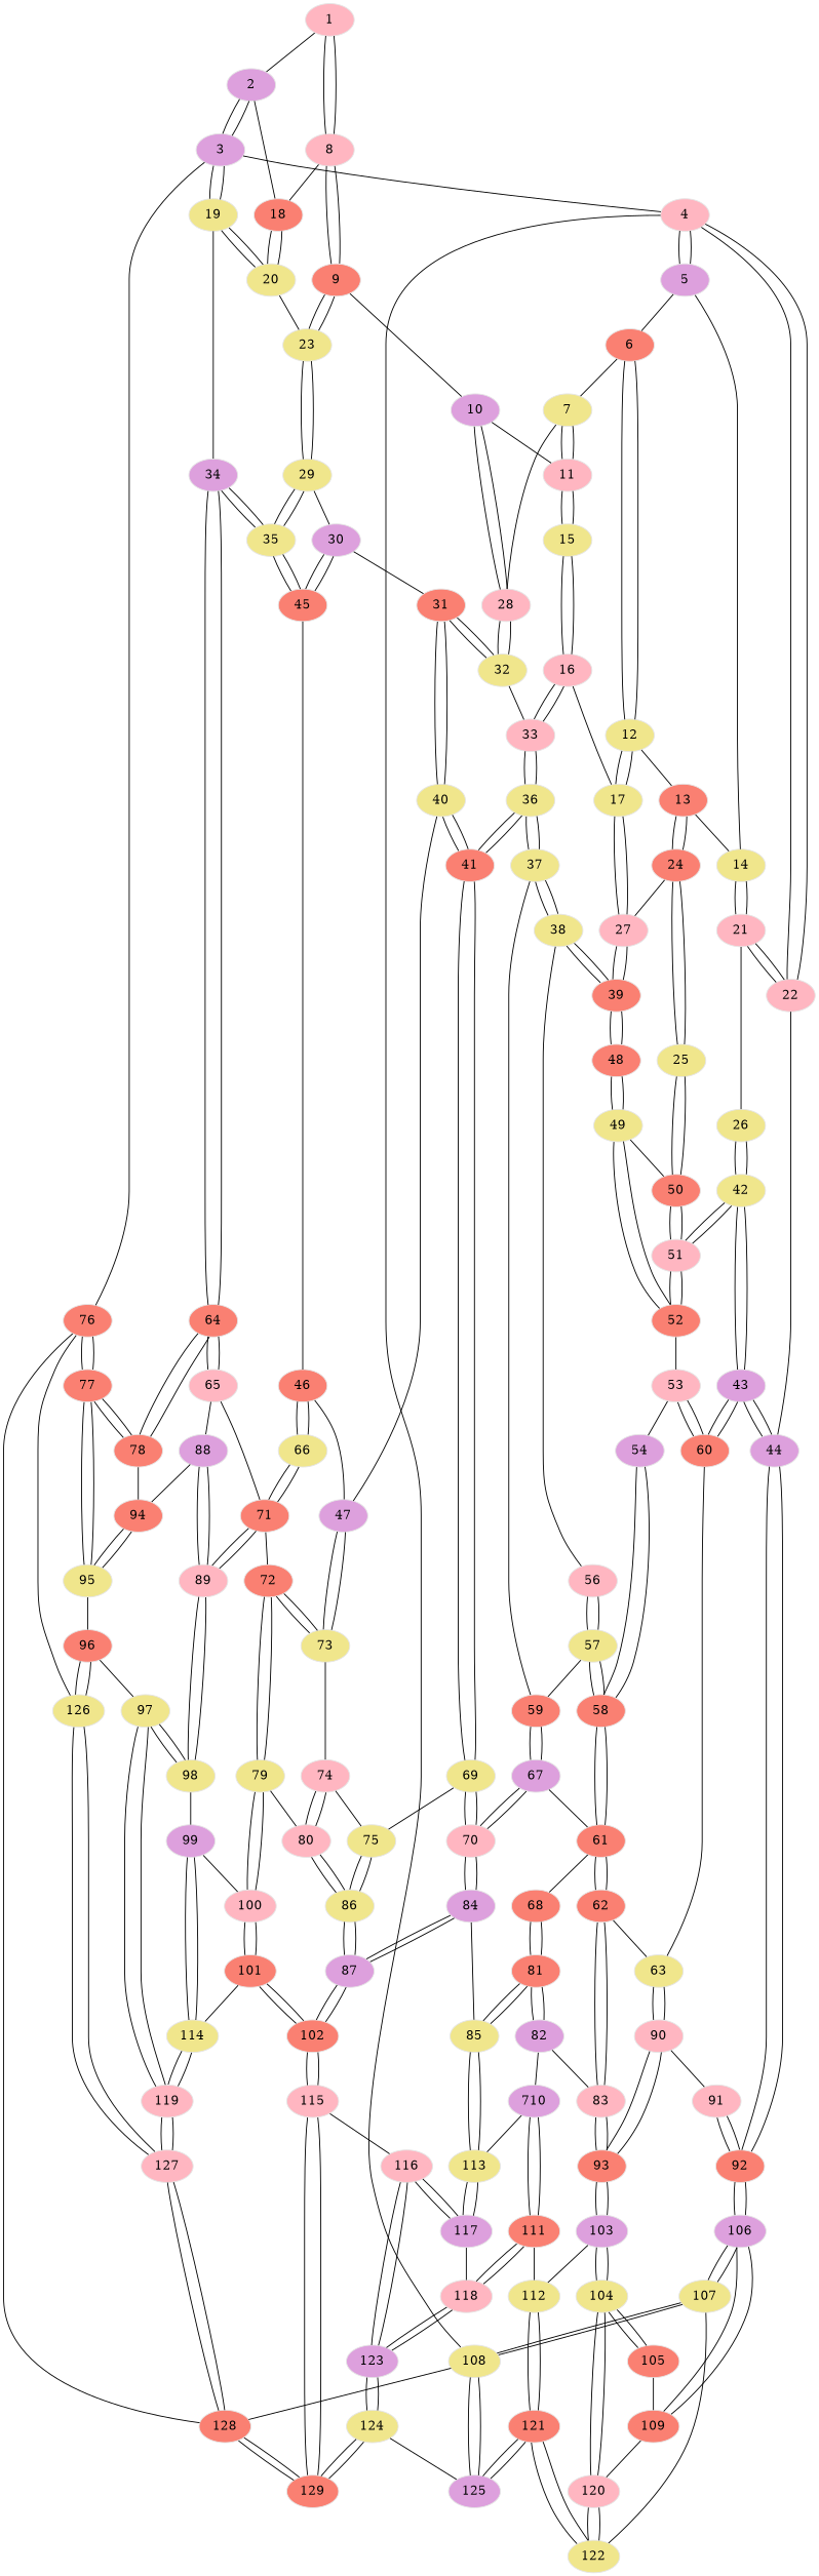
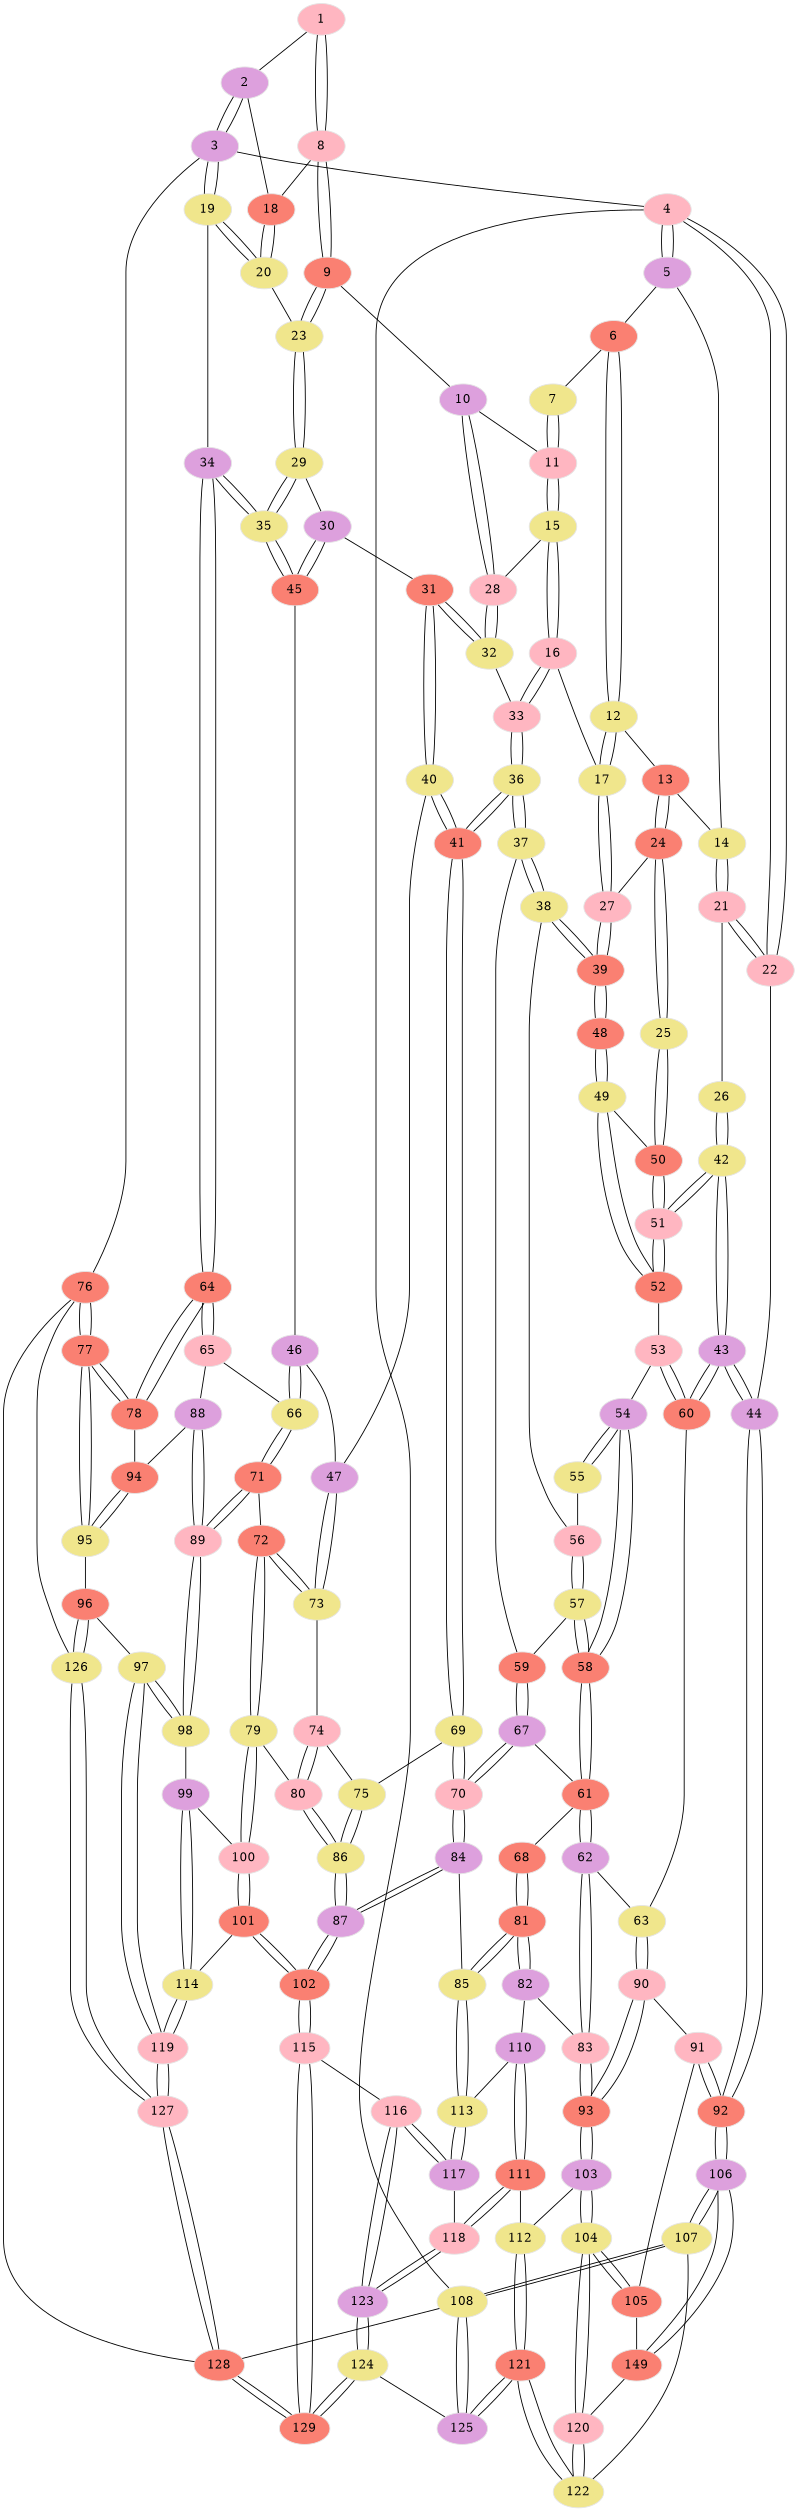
  graph {
    node [color=gray90 fillcolor=khaki style=filled]
    1 [fillcolor=lightpink]
    2 [fillcolor=plum]
    8 [fillcolor=lightpink]
    3 [fillcolor=plum]
    18 [fillcolor=salmon]
    9 [fillcolor=salmon]
    4 [fillcolor=lightpink]
    19
    76 [fillcolor=salmon]
    20
    5 [fillcolor=plum]
    22 [fillcolor=lightpink]
    108
    34 [fillcolor=plum]
    77 [fillcolor=salmon]
    126
    128 [fillcolor=salmon]
    6 [fillcolor=salmon]
    14
    44 [fillcolor=plum]
    125 [fillcolor=plum]
    7
    12
    21 [fillcolor=lightpink]
    11 [fillcolor=lightpink]
    13 [fillcolor=salmon]
    17
    15
    10 [fillcolor=plum]
    23
    28 [fillcolor=lightpink]
    29
    32
    16 [fillcolor=lightpink]
    24 [fillcolor=salmon]
    27 [fillcolor=lightpink]
    25
    26
    33 [fillcolor=lightpink]
    36
    39 [fillcolor=salmon]
    35
    64 [fillcolor=salmon]
    42
    92 [fillcolor=salmon]
    30 [fillcolor=plum]
    50 [fillcolor=salmon]
    51 [fillcolor=lightpink]
    43 [fillcolor=plum]
    48 [fillcolor=salmon]
    31 [fillcolor=salmon]
    45 [fillcolor=salmon]
    40
-   46 [fillcolor=salmon]
+   46 [fillcolor=plum]
    41 [fillcolor=salmon]
    47 [fillcolor=plum]
    37
    65 [fillcolor=lightpink]
    78 [fillcolor=salmon]
    38
    59 [fillcolor=salmon]
    69
    56 [fillcolor=lightpink]
    67 [fillcolor=plum]
    57
    49
    73
    70 [fillcolor=lightpink]
    75
    60 [fillcolor=salmon]
    52 [fillcolor=salmon]
    63
    106 [fillcolor=plum]
    66
    71 [fillcolor=salmon]
    74 [fillcolor=lightpink]
    53 [fillcolor=lightpink]
    54 [fillcolor=plum]
+   55
    58 [fillcolor=salmon]
    61 [fillcolor=salmon]
-   62 [fillcolor=salmon]
+   62 [fillcolor=plum]
    68 [fillcolor=salmon]
    90 [fillcolor=lightpink]
    83 [fillcolor=lightpink]
    81 [fillcolor=salmon]
    93 [fillcolor=salmon]
    91 [fillcolor=lightpink]
    88 [fillcolor=plum]
    94 [fillcolor=salmon]
    89 [fillcolor=lightpink]
    72 [fillcolor=salmon]
    84 [fillcolor=plum]
    82 [fillcolor=plum]
    85
    86
    87 [fillcolor=plum]
    79
    98
    80 [fillcolor=lightpink]
    100 [fillcolor=lightpink]
    95
    127 [fillcolor=lightpink]
    129 [fillcolor=salmon]
    96 [fillcolor=salmon]
    101 [fillcolor=salmon]
-   110 [fillcolor=plum label=710]
+   110 [fillcolor=plum]
    113
    111 [fillcolor=salmon]
    103 [fillcolor=plum]
    102 [fillcolor=salmon]
    117 [fillcolor=plum]
    115 [fillcolor=lightpink]
    99 [fillcolor=plum]
    105 [fillcolor=salmon]
-   109 [fillcolor=salmon]
+   109 [fillcolor=salmon label=149]
    107
    104
    112
    97
    119 [fillcolor=lightpink]
    114
    116 [fillcolor=lightpink]
    120 [fillcolor=lightpink]
    121 [fillcolor=salmon]
    122
    118 [fillcolor=lightpink]
    123 [fillcolor=plum]
    124
    1 -- 2
    1 -- 8
    1 -- 8
    2 -- 3
    2 -- 3
    2 -- 18
    8 -- 18
    8 -- 9
    8 -- 9
    3 -- 4
    3 -- 19
    3 -- 19
    3 -- 76
    18 -- 20
    18 -- 20
    9 -- 10
    9 -- 23
    9 -- 23
    4 -- 5
    4 -- 5
    4 -- 22
    4 -- 22
    4 -- 108
    19 -- 20
    19 -- 20
    19 -- 34
    76 -- 77
    76 -- 77
    76 -- 126
    76 -- 128
    20 -- 23
    5 -- 6
    5 -- 14
    22 -- 44
    108 -- 128
    108 -- 125
    108 -- 125
    34 -- 35
    34 -- 35
    34 -- 64
    34 -- 64
    77 -- 78
    77 -- 78
    77 -- 95
    77 -- 95
    126 -- 127
    126 -- 127
    128 -- 129
    128 -- 129
    6 -- 7
    6 -- 12
    6 -- 12
    14 -- 21
    14 -- 21
    44 -- 92
    44 -- 92
    7 -- 11
    7 -- 11
    12 -- 13
    12 -- 17
    12 -- 17
    21 -- 22
    21 -- 22
    21 -- 26
    11 -- 15
    11 -- 15
    13 -- 14
    13 -- 24
    13 -- 24
    17 -- 27
    17 -- 27
-   7 -- 28
+   15 -- 28
    15 -- 16
    15 -- 16
    10 -- 11
    10 -- 28
    10 -- 28
    23 -- 29
    23 -- 29
    28 -- 32
    28 -- 32
    29 -- 35
    29 -- 35
    29 -- 30
    32 -- 33
    16 -- 17
    16 -- 33
    16 -- 33
    24 -- 27
    24 -- 25
    24 -- 25
    27 -- 39
    27 -- 39
    25 -- 50
    25 -- 50
    26 -- 42
    26 -- 42
    33 -- 36
    33 -- 36
    36 -- 41
    36 -- 41
    36 -- 37
    36 -- 37
    39 -- 48
    39 -- 48
    35 -- 45
    35 -- 45
    64 -- 65
    64 -- 65
    64 -- 78
    64 -- 78
    42 -- 51
    42 -- 51
    42 -- 43
    42 -- 43
    92 -- 106
    92 -- 106
    30 -- 31
    30 -- 45
    30 -- 45
    50 -- 51
    50 -- 51
    51 -- 52
    51 -- 52
    43 -- 44
    43 -- 44
    43 -- 60
    43 -- 60
    48 -- 49
    48 -- 49
    31 -- 32
    31 -- 32
    31 -- 40
    31 -- 40
    45 -- 46
    40 -- 41
    40 -- 41
    40 -- 47
    46 -- 47
    46 -- 66
    46 -- 66
    41 -- 69
    41 -- 69
    47 -- 73
    47 -- 73
    37 -- 38
    37 -- 38
    37 -- 59
-   65 -- 71
+   65 -- 66
    65 -- 88
    78 -- 94
    38 -- 39
    38 -- 39
    38 -- 56
    59 -- 67
    59 -- 67
    69 -- 70
    69 -- 70
    69 -- 75
    56 -- 57
    56 -- 57
    67 -- 70
    67 -- 70
    67 -- 61
    57 -- 59
    57 -- 58
    57 -- 58
    49 -- 50
    49 -- 52
    49 -- 52
    73 -- 74
    70 -- 84
    70 -- 84
    75 -- 86
    75 -- 86
    60 -- 63
    52 -- 53
    63 -- 90
    63 -- 90
    106 -- 109
    106 -- 109
    106 -- 107
    106 -- 107
    66 -- 71
    66 -- 71
    71 -- 89
    71 -- 89
    71 -- 72
    74 -- 75
    74 -- 80
    74 -- 80
    53 -- 60
    53 -- 60
    53 -- 54
+   54 -- 55
+   54 -- 55
    54 -- 58
    54 -- 58
+   55 -- 56
    58 -- 61
    58 -- 61
    61 -- 62
    61 -- 62
    61 -- 68
    62 -- 63
    62 -- 83
    62 -- 83
    68 -- 81
    68 -- 81
    90 -- 93
    90 -- 93
    90 -- 91
    83 -- 93
    83 -- 93
    81 -- 82
    81 -- 82
    81 -- 85
    81 -- 85
    93 -- 103
    93 -- 103
    91 -- 92
    91 -- 92
+   91 -- 105
    88 -- 94
    88 -- 89
    88 -- 89
    94 -- 95
    94 -- 95
    89 -- 98
    89 -- 98
    72 -- 73
    72 -- 73
    72 -- 79
    72 -- 79
    84 -- 85
    84 -- 87
    84 -- 87
    82 -- 83
    82 -- 110
    85 -- 113
    85 -- 113
    86 -- 87
    86 -- 87
    87 -- 102
    87 -- 102
    79 -- 80
    79 -- 100
    79 -- 100
    98 -- 99
    80 -- 86
    80 -- 86
    100 -- 101
    100 -- 101
    95 -- 96
    127 -- 128
    127 -- 128
    96 -- 126
    96 -- 126
    96 -- 97
    101 -- 102
    101 -- 102
    101 -- 114
    110 -- 113
    110 -- 111
    110 -- 111
    113 -- 117
    113 -- 117
    111 -- 112
    111 -- 118
    111 -- 118
    103 -- 104
    103 -- 104
    103 -- 112
    102 -- 115
    102 -- 115
    117 -- 118
    115 -- 129
    115 -- 129
    115 -- 116
    99 -- 100
    99 -- 114
    99 -- 114
    105 -- 109
    109 -- 120
    107 -- 108
    107 -- 108
    107 -- 122
    104 -- 105
    104 -- 105
    104 -- 120
    104 -- 120
    112 -- 121
    112 -- 121
    97 -- 98
    97 -- 98
    97 -- 119
    97 -- 119
    119 -- 127
    119 -- 127
    114 -- 119
    114 -- 119
    116 -- 117
    116 -- 117
    116 -- 123
    116 -- 123
    120 -- 122
    120 -- 122
    121 -- 125
    121 -- 125
    121 -- 122
    121 -- 122
    118 -- 123
    118 -- 123
    123 -- 124
    123 -- 124
    124 -- 125
    124 -- 129
    124 -- 129
  }
